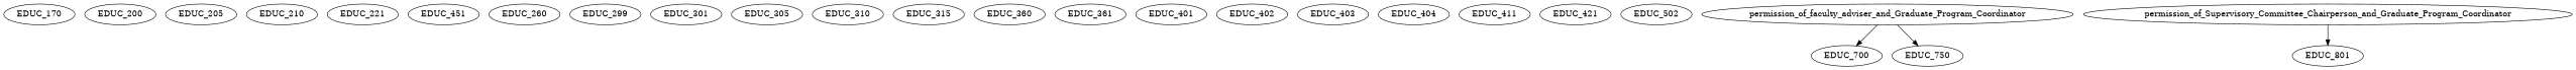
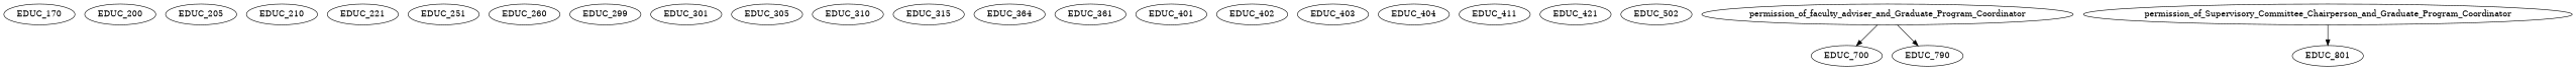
  digraph {
    edge [color=black]
    EDUC_170
    EDUC_200
    EDUC_205
    EDUC_210
    EDUC_221
-   EDUC_251 [label=EDUC_451]
+   EDUC_251
    EDUC_260
    EDUC_299
    EDUC_301
    EDUC_305
    EDUC_310
    EDUC_315
-   EDUC_360
+   EDUC_360 [label=EDUC_364]
    EDUC_361
    EDUC_401
    EDUC_402
    EDUC_403
    EDUC_404
    EDUC_411
    EDUC_421
    EDUC_502
    permission_of_faculty_adviser_and_Graduate_Program_Coordinator
    EDUC_700
-   EDUC_750
+   EDUC_750 [label=EDUC_790]
    permission_of_Supervisory_Committee_Chairperson_and_Graduate_Program_Coordinator
    EDUC_801
    permission_of_faculty_adviser_and_Graduate_Program_Coordinator -> EDUC_700
    permission_of_faculty_adviser_and_Graduate_Program_Coordinator -> EDUC_750
    permission_of_Supervisory_Committee_Chairperson_and_Graduate_Program_Coordinator -> EDUC_801
  }
